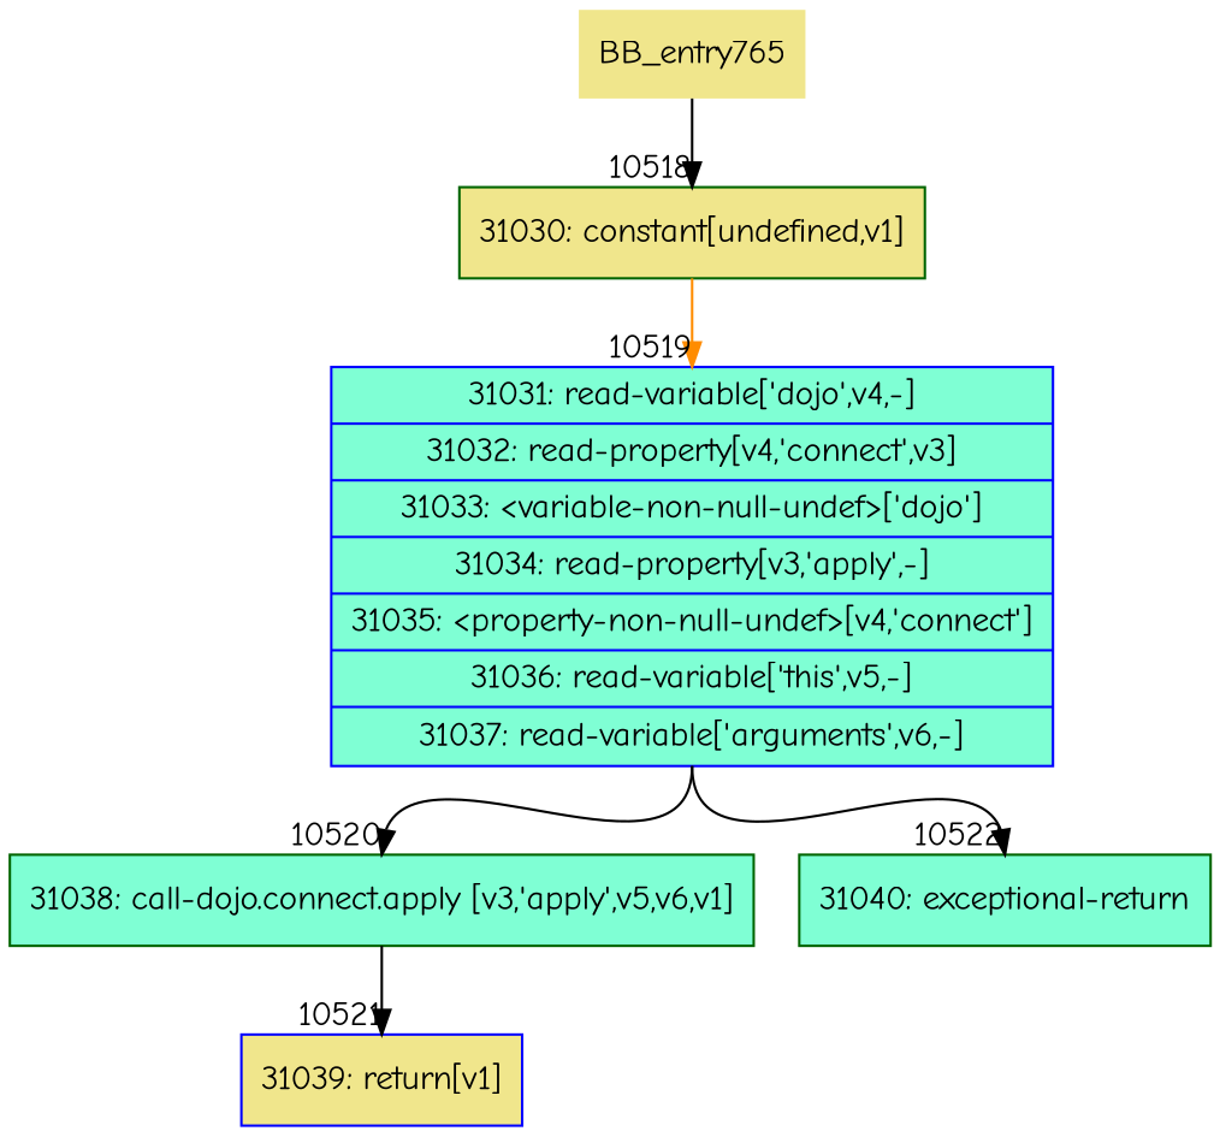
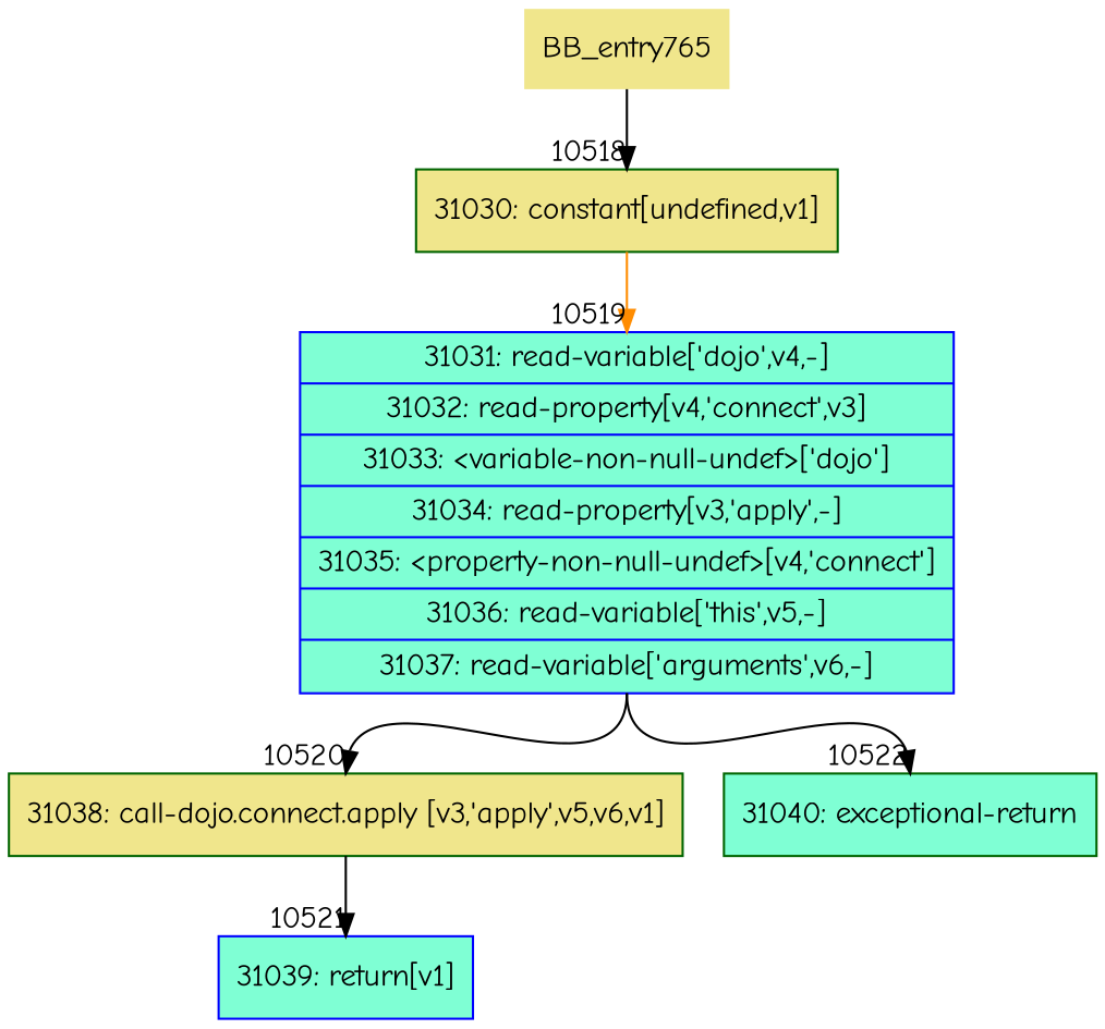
  digraph {
    fontname="Comic Neue"
    rankdir=TD
    node [color=blue fillcolor=khaki fontname="Comic Neue" shape=record style=filled]
    edge [color=black fontname="Comic Neue" headport=n tailport=s]
    n1 [label=BB_entry765 shape=none]
    n2 [color=darkgreen label="{31030: constant[undefined,v1]}"]
    n3 [fillcolor=aquamarine label="{31031: read-variable['dojo',v4,-]|31032: read-property[v4,'connect',v3]|31033: \<variable-non-null-undef\>['dojo']|31034: read-property[v3,'apply',-]|31035: \<property-non-null-undef\>[v4,'connect']|31036: read-variable['this',v5,-]|31037: read-variable['arguments',v6,-]}"]
-   n4 [color=darkgreen fillcolor=aquamarine label="{31038: call-dojo.connect.apply [v3,'apply',v5,v6,v1]}"]
+   n4 [color=darkgreen label="{31038: call-dojo.connect.apply [v3,'apply',v5,v6,v1]}"]
    n5 [color=darkgreen fillcolor=aquamarine label="{31040: exceptional-return}"]
-   n6 [label="{31039: return[v1]}"]
+   n6 [fillcolor=aquamarine label="{31039: return[v1]}"]
    n1 -> n2 [headlabel="    10518"]
    n2 -> n3 [color=darkorange headlabel="      10519"]
    n3 -> n4 [headlabel="      10520"]
    n3 -> n5 [headlabel="      10522"]
    n4 -> n6 [headlabel="      10521"]
  }
